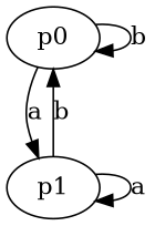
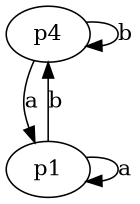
  digraph {
    edge [constraint=true]
-   n1 [label=p0]
+   n1 [label=p4]
    n2 [label=p1]
    n1 -> n1 [label=b]
    n1 -> n2 [label=a]
    n2 -> n1 [label=b]
    n2 -> n2 [label=a]
  }
